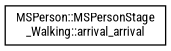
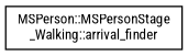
  digraph {
    rankdir=LR
    fontname="Roboto Condensed"
-   n1 [color=black fillcolor=white fontname="Roboto Condensed" fontsize=10 height=0.2 label="MSPerson::MSPersonStage\l_Walking::arrival_arrival" shape=record style=filled width=0.4]
+   n1 [color=black fillcolor=white fontname="Roboto Condensed" fontsize=10 height=0.2 label="MSPerson::MSPersonStage\l_Walking::arrival_finder" shape=record style=filled width=0.4]
  }
